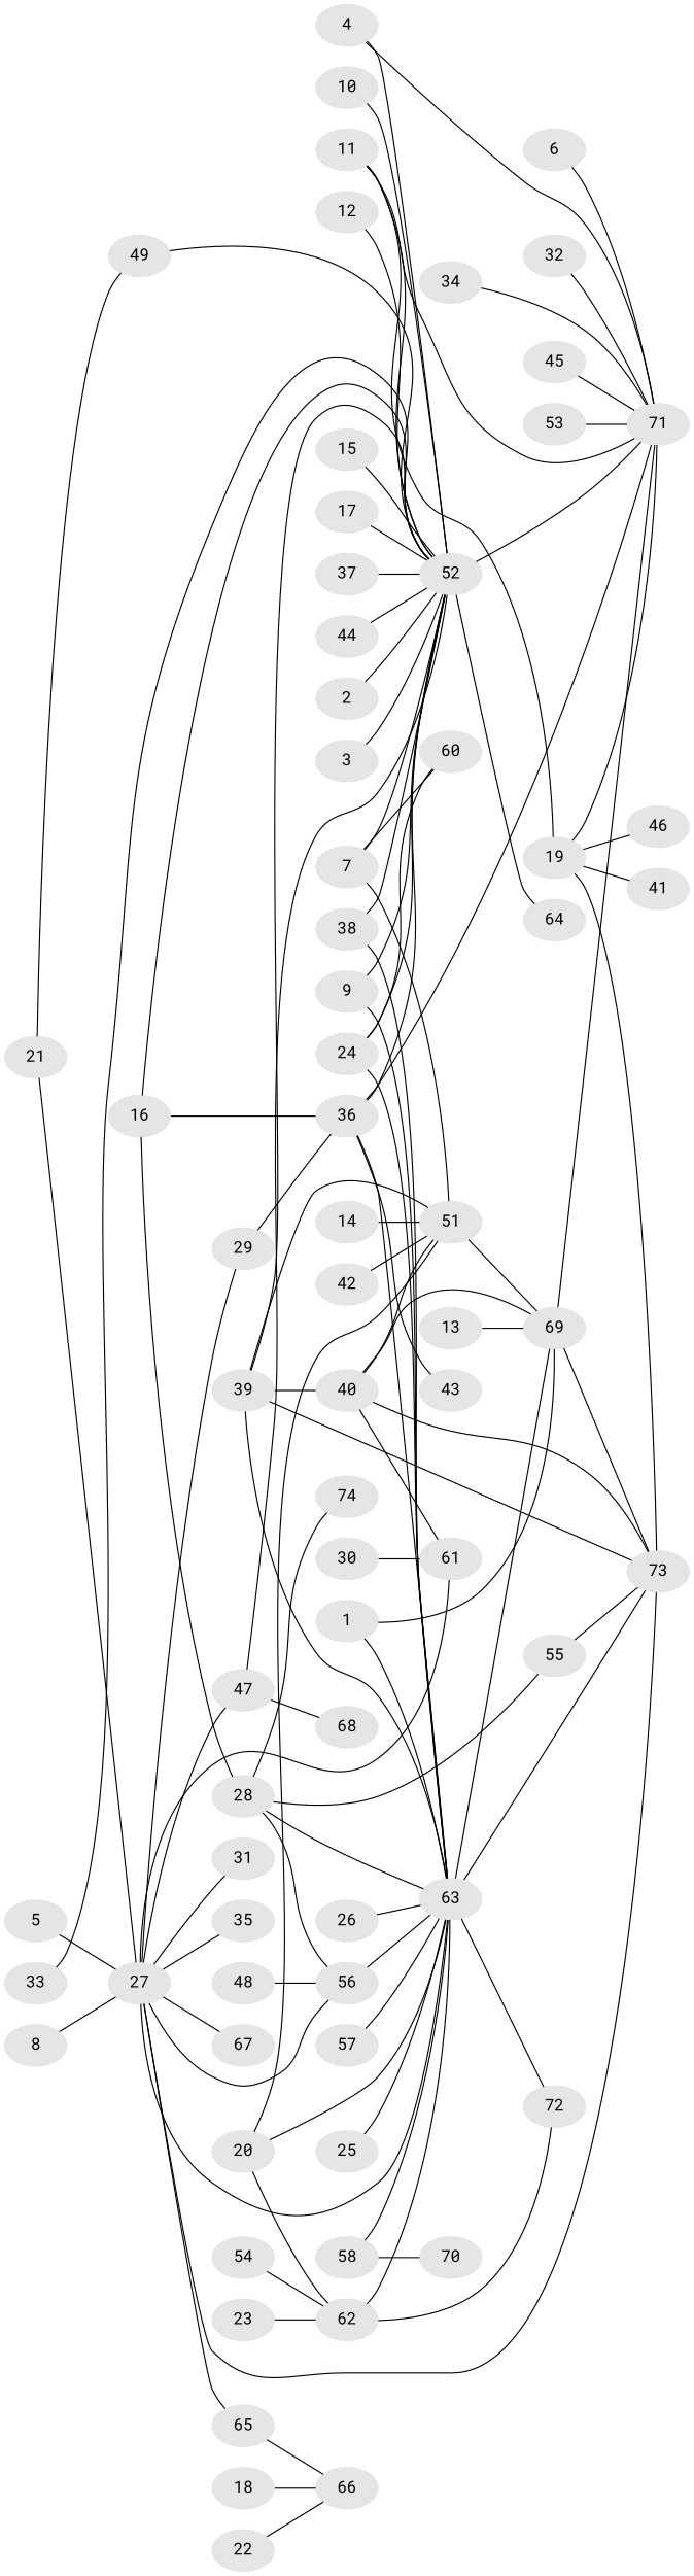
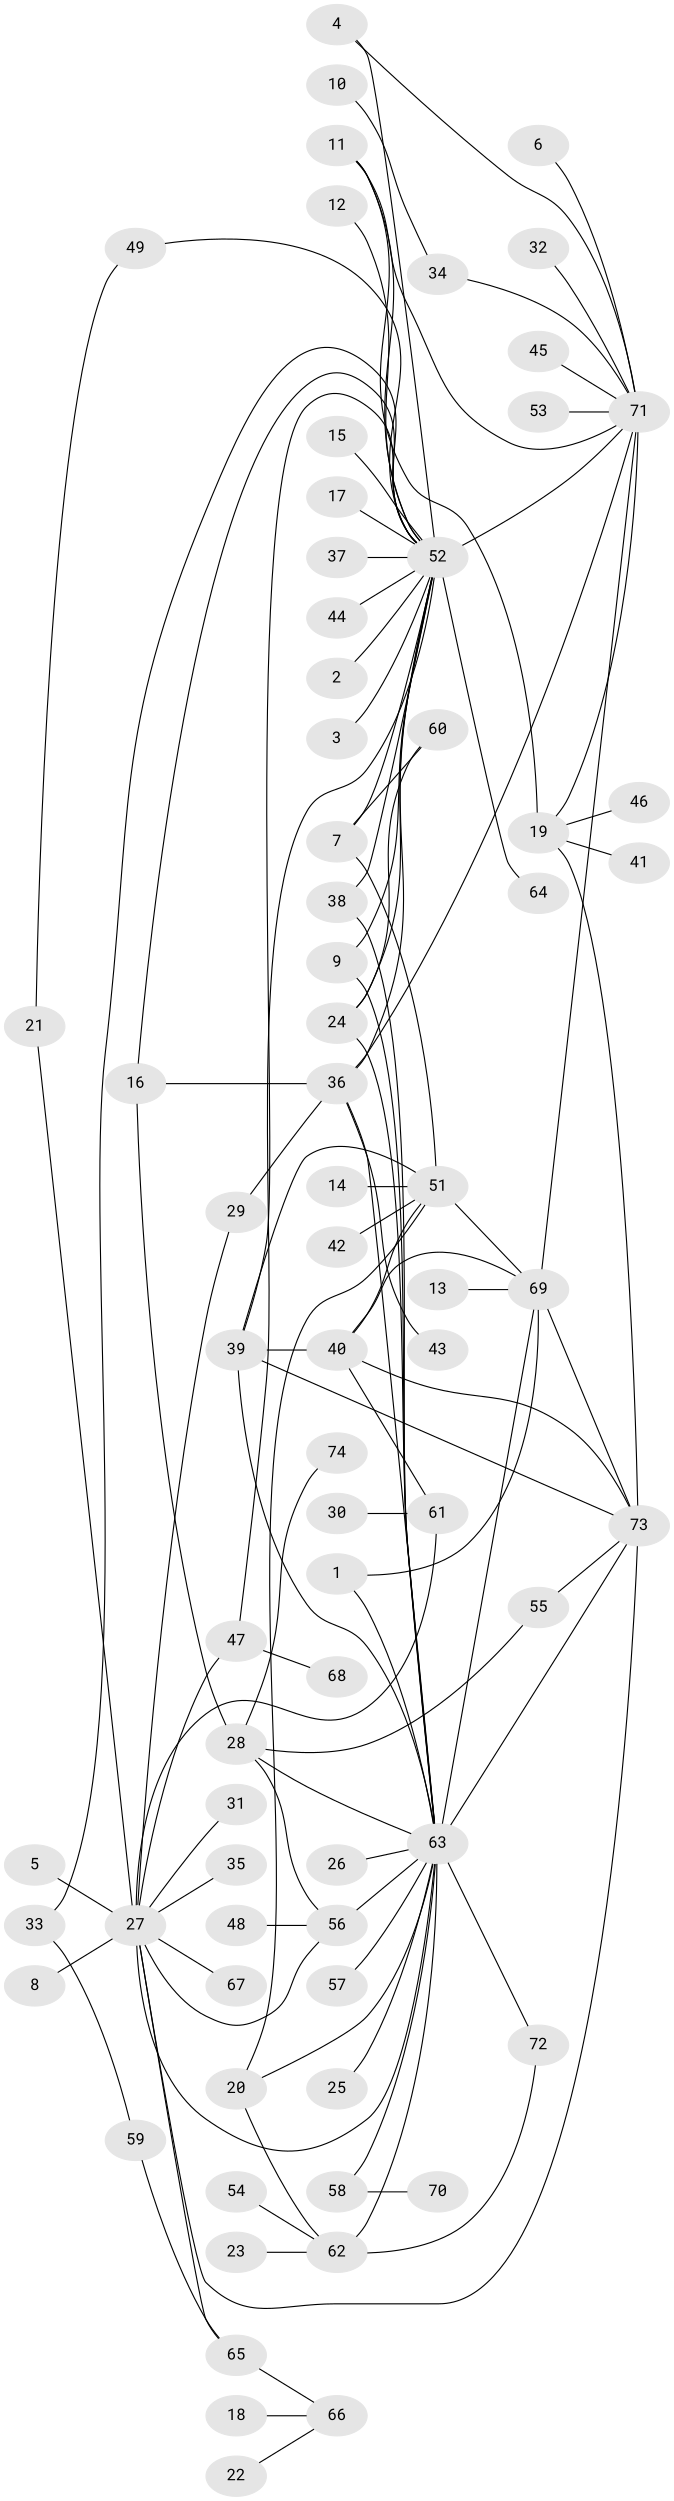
  graph {
    fontname="Roboto Mono"
    rankdir=LR
    node [color=gray90 fontname="Roboto Mono" style=filled]
    edge [fontname="Roboto Mono" weight=1.0]
    1
    69
    63
    71
    73
    2
    52
    64
    3
    4
    5
    27
    29
    31
    35
    47
    56
    61
    65
    67
    6
    7
    51
    60
    8
    9
    72
    10
    11
    19
    41
    46
    12
    13
    14
    15
    16
    28
    36
    55
    74
    43
    17
    18
    66
    20
    62
    21
    49
    22
    23
    24
    25
    26
    68
    30
    32
    33
+   59
    34
    37
    38
    39
    40
    42
    44
    45
    48
    53
    54
    57
    58
    70
    1 -- 69
    1 -- 63
    69 -- 71
    69 -- 73
    63 -- 69
    63 -- 73
    63 -- 72
    2 -- 52
    52 -- 71
    52 -- 64
    3 -- 52
    4 -- 71
    4 -- 52
    5 -- 27
    27 -- 63
    27 -- 73 [weight=2.0]
    27 -- 29
    27 -- 31
    27 -- 35
    27 -- 47
    27 -- 56
    27 -- 61
    27 -- 65
    27 -- 67
    29 -- 36
    47 -- 52
    47 -- 68
    56 -- 63
    65 -- 66
    6 -- 71
    7 -- 52
    7 -- 51
    7 -- 60
    51 -- 69
    8 -- 27
    9 -- 63
    9 -- 52
-   10 -- 52
+   10 -- 34
    11 -- 71
    11 -- 52
    11 -- 19
    19 -- 71
    19 -- 73
    19 -- 41
    19 -- 46
    12 -- 52
    13 -- 69
    14 -- 51
    15 -- 52
    16 -- 52
    16 -- 28
    16 -- 36
    28 -- 63
    28 -- 56
    28 -- 55
    28 -- 74
    36 -- 63
    36 -- 71
    36 -- 52
    36 -- 43
    55 -- 73
    17 -- 52
    18 -- 66
    20 -- 63
    20 -- 51
    20 -- 62
    62 -- 63
    62 -- 72
    21 -- 27
    21 -- 49
    49 -- 52
    22 -- 66
    23 -- 62
    24 -- 63
    24 -- 52
    24 -- 60
    25 -- 63
    26 -- 63
    30 -- 61
    32 -- 71
    33 -- 52
+   33 -- 59
+   59 -- 65
    34 -- 71
    37 -- 52
    38 -- 63
    38 -- 52
    39 -- 63
    39 -- 73
    39 -- 52
    39 -- 51
    39 -- 40
    40 -- 69
    40 -- 73
    40 -- 61
    40 -- 51
    42 -- 51
    44 -- 52
    45 -- 71
    48 -- 56
    53 -- 71
    54 -- 62
    57 -- 63
    58 -- 63
    58 -- 70
  }
